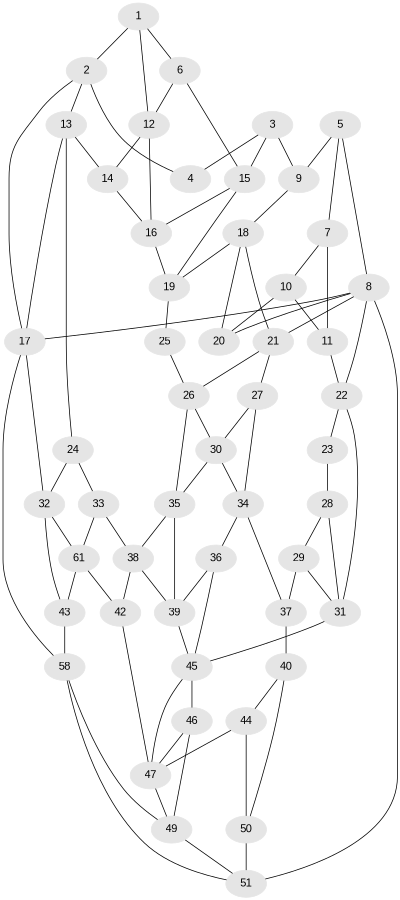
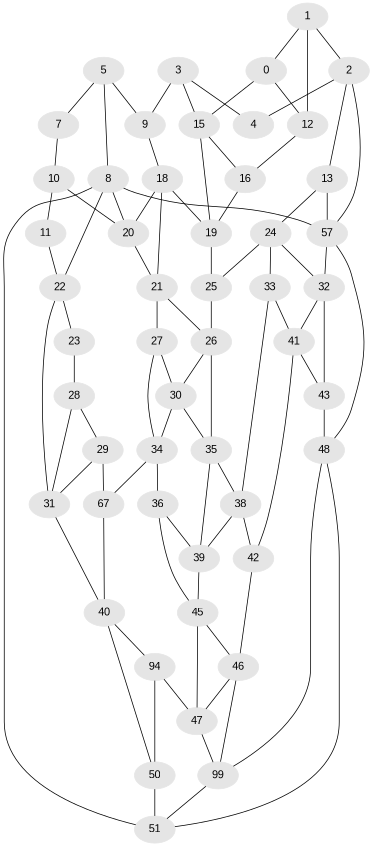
  graph {
    fontname="Liberation Sans"
    node [color=gray90 fontname="Liberation Sans" style=filled]
    edge [fontname="Liberation Sans" weight=1.0]
    1
    2
-   6
+   6 [label=0]
    12
    4
    13
-   17
+   17 [label=57]
    15
-   14
    16
    24
    32
-   48 [label=58]
+   48
    3
    9
    18
    19
    5
    7
    8
    10
    11
    22
    51
    20
    23
    31
    21
    25
    33
-   41 [label=61]
+   41
    43
-   49
+   49 [label=99]
    26
    27
    30
    35
    34
    28
    40
    29
    38
    39
-   37
+   37 [label=67]
    36
-   44
+   44 [label=94]
    50
    42
    45
    46
    47
    1 -- 2
    1 -- 6
    1 -- 12
    2 -- 4
    2 -- 13
    2 -- 17
    6 -- 12
    6 -- 15
-   12 -- 14
    12 -- 16
    13 -- 17
-   13 -- 14
    13 -- 24
    17 -- 32
    17 -- 48
    15 -- 16
    15 -- 19
-   14 -- 16
    16 -- 19
    24 -- 32
+   24 -- 25
    24 -- 33
    32 -- 41
    32 -- 43
    48 -- 51
    48 -- 49
    3 -- 4
    3 -- 15
    3 -- 9 [weight=2.0]
    9 -- 18
    18 -- 19
    18 -- 20
    18 -- 21
    19 -- 25
    5 -- 9
    5 -- 7
    5 -- 8
    7 -- 10
-   7 -- 11
    8 -- 17
    8 -- 22
    8 -- 51
    8 -- 20
    10 -- 11
    10 -- 20 [weight=2.0]
    11 -- 22
    22 -- 23
    22 -- 31
-   8 -- 21
+   20 -- 21
    23 -- 28 [weight=2.0]
-   31 -- 45
+   31 -- 40
    21 -- 26
    21 -- 27
    25 -- 26
    33 -- 41
    33 -- 38
    41 -- 43
    41 -- 42
    43 -- 48 [weight=2.0]
    49 -- 51
    26 -- 30
    26 -- 35
    27 -- 30
    27 -- 34
    30 -- 35
    30 -- 34
    35 -- 38
    35 -- 39
    34 -- 37
    34 -- 36
    28 -- 31
    28 -- 29
    40 -- 44
    40 -- 50
    29 -- 31
    29 -- 37 [weight=2.0]
    38 -- 39
    38 -- 42
    39 -- 45
    37 -- 40
    36 -- 39
    36 -- 45
    44 -- 50
    44 -- 47
    50 -- 51 [weight=2.0]
-   42 -- 47
+   42 -- 46
    45 -- 46
    45 -- 47
    46 -- 49
    46 -- 47
    47 -- 49
  }
